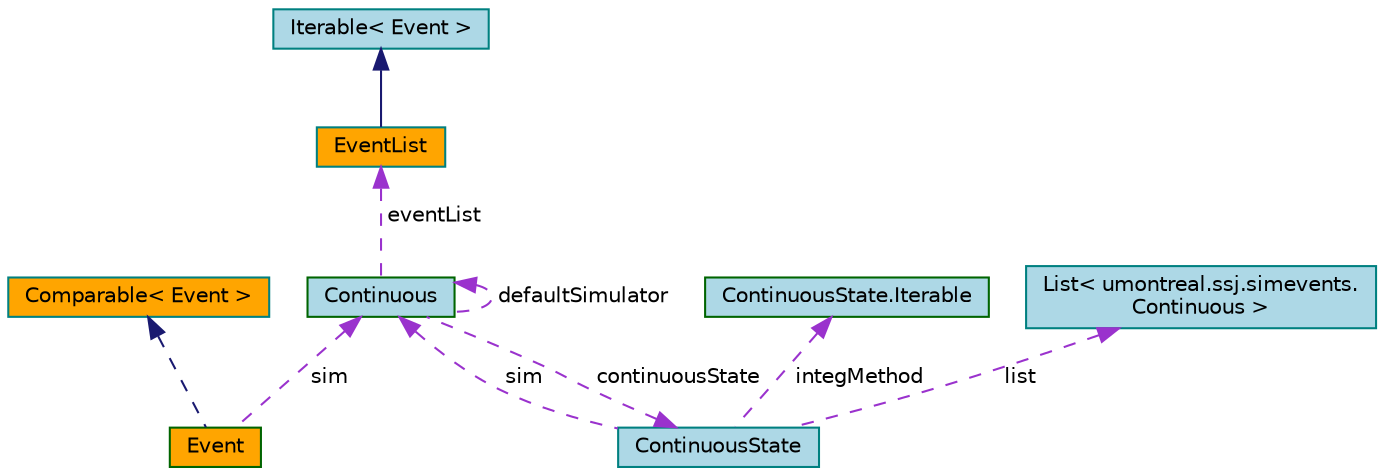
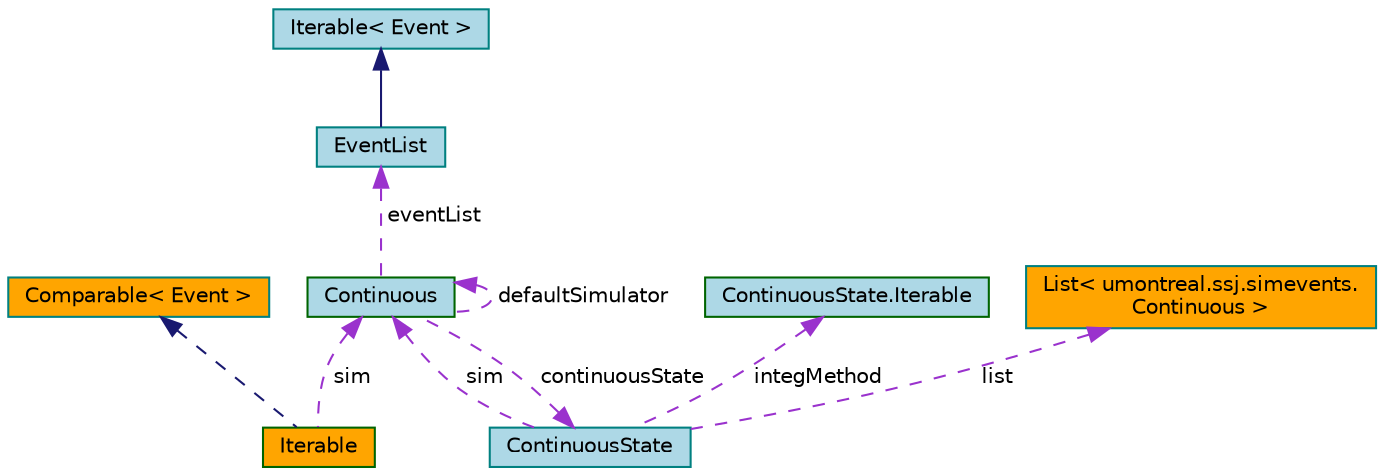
  digraph {
    rankdir=TB
    node [color=teal fillcolor=lightblue fontname=Helvetica fontsize=10 shape=record style=filled]
    edge [color=darkorchid3 dir=back fontname=Helvetica fontsize=10 labelfontname=Helvetica labelfontsize=10 style=dashed]
-   n1 [color=darkgreen fillcolor=orange fontcolor=black height=0.2 label=Event width=0.4]
+   n1 [color=darkgreen fillcolor=orange fontcolor=black height=0.2 label=Iterable width=0.4]
    n2 [fillcolor=orange height=0.2 label="Comparable\< Event \>" width=0.4]
    n3 [color=darkgreen height=0.2 label=Continuous width=0.4]
    n4 [height=0.2 label=ContinuousState width=0.4]
-   n5 [fillcolor=orange height=0.2 label=EventList width=0.4]
+   n5 [height=0.2 label=EventList width=0.4]
    n6 [height=0.2 label="Iterable\< Event \>" width=0.4]
    n7 [color=darkgreen height=0.2 label="ContinuousState.Iterable" width=0.4]
-   n8 [height=0.2 label="List\< umontreal.ssj.simevents.\lContinuous \>" width=0.4]
+   n8 [fillcolor=orange height=0.2 label="List\< umontreal.ssj.simevents.\lContinuous \>" width=0.4]
    n2 -> n1 [color=midnightblue]
    n3 -> n1 [label=" sim"]
    n3 -> n3 [label=" defaultSimulator"]
    n3 -> n4 [label=" sim"]
    n4 -> n3 [label=" continuousState"]
    n5 -> n3 [label=" eventList"]
    n6 -> n5 [color=midnightblue style=solid]
    n7 -> n4 [label=" integMethod"]
    n8 -> n4 [label=" list"]
  }
